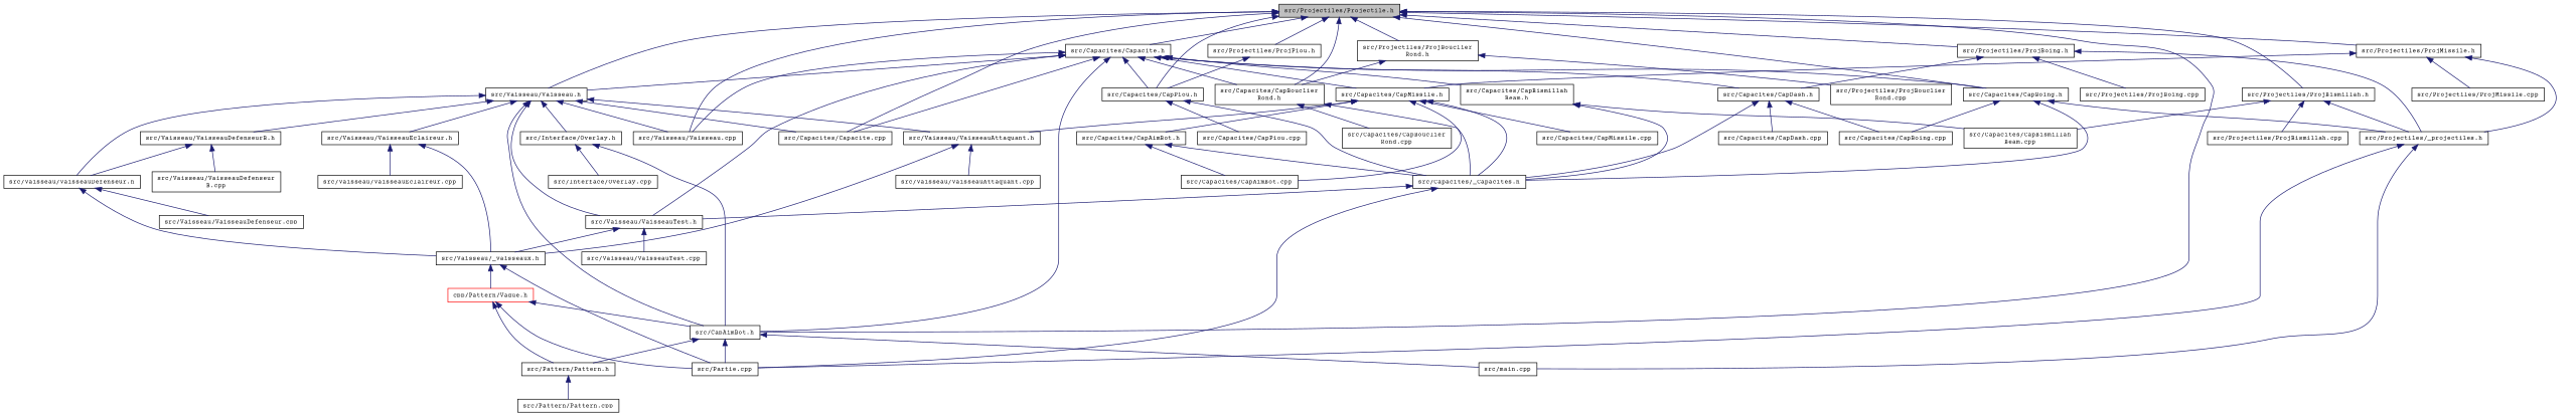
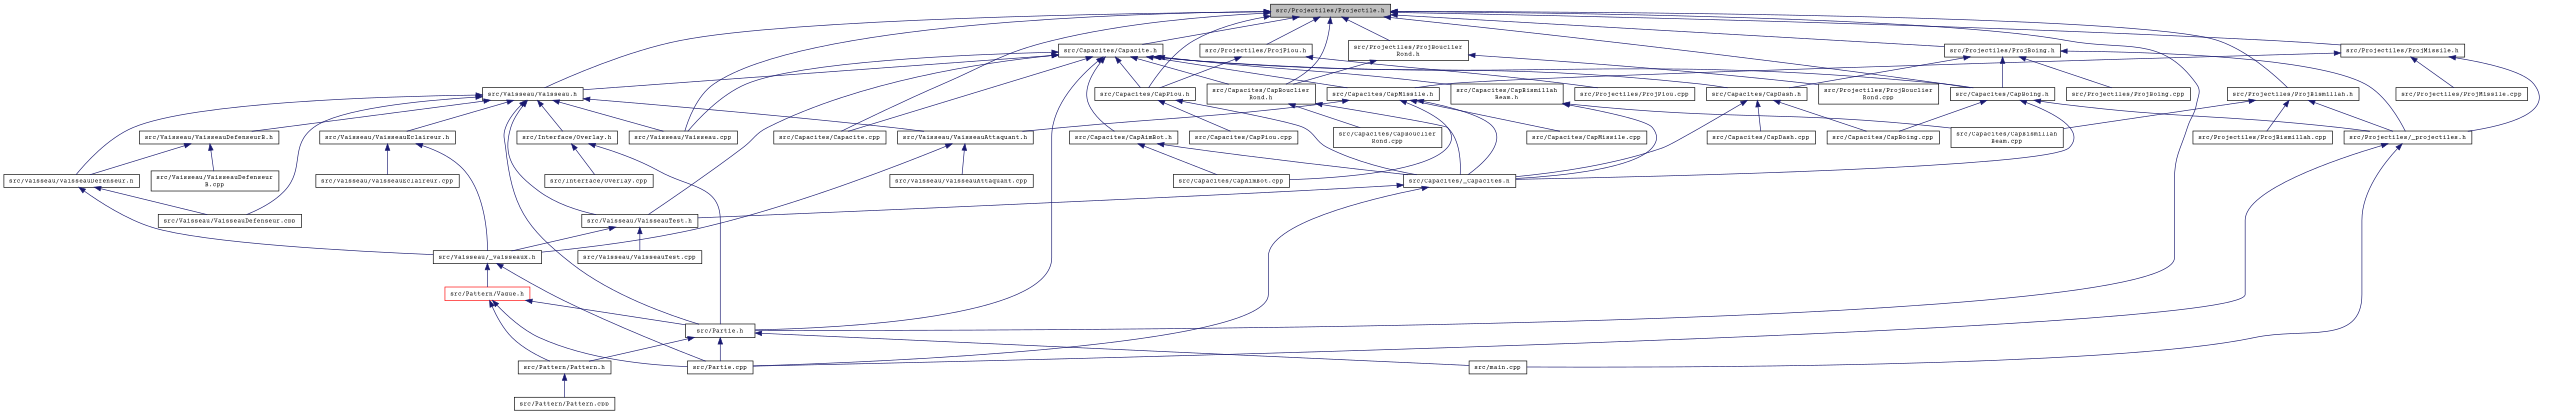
  digraph {
    fontname="Courier Prime"
    node [color=black fillcolor=white fontname="Courier Prime" fontsize=10 shape=record style=filled]
    edge [color=midnightblue dir=back fontname="Courier Prime" fontsize=10 labelfontname=Helvetica labelfontsize=10 style=solid]
    n1 [fillcolor=grey75 fontcolor=black height=0.2 label="src/Projectiles/Projectile.h" width=0.4]
    n2 [height=0.2 label="src/Capacites/Capacite.h" width=0.4]
    n3 [height=0.2 label="src/Capacites/CapBoing.h" width=0.4]
-   n4 [height=0.2 label="src/CapAimBot.h" width=0.4]
+   n4 [height=0.2 label="src/Partie.h" width=0.4]
    n5 [height=0.2 label="src/Capacites/CapPiou.h" width=0.4]
    n6 [height=0.2 label="src/Capacites/CapBouclier\lRond.h" width=0.4]
    n7 [height=0.2 label="src/Capacites/Capacite.cpp" width=0.4]
    n8 [height=0.2 label="src/Vaisseau/Vaisseau.h" width=0.4]
    n9 [height=0.2 label="src/Vaisseau/Vaisseau.cpp" width=0.4]
    n10 [height=0.2 label="src/Projectiles/ProjBoing.h" width=0.4]
    n11 [height=0.2 label="src/Projectiles/ProjPiou.h" width=0.4]
    n12 [height=0.2 label="src/Projectiles/ProjMissile.h" width=0.4]
    n13 [height=0.2 label="src/Projectiles/ProjBouclier\lRond.h" width=0.4]
    n14 [height=0.2 label="src/Projectiles/ProjBismillah.h" width=0.4]
    n15 [height=0.2 label="src/Vaisseau/VaisseauTest.h" width=0.4]
    n16 [height=0.2 label="src/Capacites/CapDash.h" width=0.4]
    n17 [height=0.2 label="src/Capacites/CapMissile.h" width=0.4]
    n18 [height=0.2 label="src/Capacites/CapAimBot.h" width=0.4]
    n19 [height=0.2 label="src/Capacites/CapBismillah\lBeam.h" width=0.4]
    n20 [height=0.2 label="src/Capacites/_Capacites.h" width=0.4]
    n21 [height=0.2 label="src/Capacites/CapBoing.cpp" width=0.4]
    n22 [height=0.2 label="src/Projectiles/_projectiles.h" width=0.4]
    n23 [height=0.2 label="src/Partie.cpp" width=0.4]
    n24 [height=0.2 label="src/Pattern/Pattern.h" width=0.4]
    n25 [height=0.2 label="src/main.cpp" width=0.4]
    n26 [height=0.2 label="src/Capacites/CapPiou.cpp" width=0.4]
    n27 [height=0.2 label="src/Capacites/CapBouclier\lRond.cpp" width=0.4]
    n28 [height=0.2 label="src/Vaisseau/VaisseauAttaquant.h" width=0.4]
    n29 [height=0.2 label="src/Interface/Overlay.h" width=0.4]
    n30 [height=0.2 label="src/Vaisseau/VaisseauEclaireur.h" width=0.4]
    n31 [height=0.2 label="src/Vaisseau/VaisseauDefenseur.h" width=0.4]
    n32 [height=0.2 label="src/Vaisseau/VaisseauDefenseurB.h" width=0.4]
    n33 [height=0.2 label="src/Projectiles/ProjBoing.cpp" width=0.4]
+   n34 [height=0.2 label="src/Projectiles/ProjPiou.cpp" width=0.4]
    n35 [height=0.2 label="src/Projectiles/ProjMissile.cpp" width=0.4]
    n36 [height=0.2 label="src/Projectiles/ProjBouclier\lRond.cpp" width=0.4]
    n37 [height=0.2 label="src/Capacites/CapBismillah\lBeam.cpp" width=0.4]
    n38 [height=0.2 label="src/Projectiles/ProjBismillah.cpp" width=0.4]
    n39 [height=0.2 label="src/Vaisseau/_vaisseaux.h" width=0.4]
    n40 [height=0.2 label="src/Vaisseau/VaisseauTest.cpp" width=0.4]
    n41 [height=0.2 label="src/Capacites/CapDash.cpp" width=0.4]
    n42 [height=0.2 label="src/Capacites/CapAimBot.cpp" width=0.4]
    n43 [height=0.2 label="src/Capacites/CapMissile.cpp" width=0.4]
-   n44 [color=red height=0.2 label="cpp/Pattern/Vague.h" width=0.4]
+   n44 [color=red height=0.2 label="src/Pattern/Vague.h" width=0.4]
    n45 [height=0.2 label="src/Pattern/Pattern.cpp" width=0.4]
    n46 [height=0.2 label="src/Vaisseau/VaisseauAttaquant.cpp" width=0.4]
    n47 [height=0.2 label="src/Interface/Overlay.cpp" width=0.4]
    n48 [height=0.2 label="src/Vaisseau/VaisseauEclaireur.cpp" width=0.4]
    n49 [height=0.2 label="src/Vaisseau/VaisseauDefenseur.cpp" width=0.4]
    n50 [height=0.2 label="src/Vaisseau/VaisseauDefenseur\lB.cpp" width=0.4]
    n1 -> n2
    n1 -> n3
    n1 -> n4
    n1 -> n5
    n1 -> n6
    n1 -> n7
    n1 -> n8
    n1 -> n9
    n1 -> n10
    n1 -> n11
    n1 -> n12
    n1 -> n13
    n1 -> n14
    n2 -> n3
    n2 -> n4
    n2 -> n5
    n2 -> n6
    n2 -> n7
    n2 -> n8
    n2 -> n9
    n2 -> n15
    n2 -> n16
    n2 -> n17
-   n17 -> n18
+   n2 -> n18
    n2 -> n19
    n3 -> n20
    n3 -> n21
    n3 -> n22
    n4 -> n23
    n4 -> n24
    n4 -> n25
    n5 -> n20
    n5 -> n26
    n6 -> n20
    n6 -> n27
    n8 -> n4
-   n8 -> n7
+   n8 -> n49
    n8 -> n9
    n8 -> n15
    n8 -> n28
    n8 -> n29
    n8 -> n30
    n8 -> n31
    n8 -> n32
+   n10 -> n3
    n10 -> n16
    n10 -> n22
    n10 -> n33
    n11 -> n5
+   n11 -> n34
    n12 -> n17
    n12 -> n22
    n12 -> n35
    n13 -> n6
    n13 -> n36
    n14 -> n22
    n14 -> n37
    n14 -> n38
    n15 -> n39
    n15 -> n40
    n16 -> n20
    n16 -> n21
    n16 -> n41
    n17 -> n20
    n17 -> n28
    n17 -> n42
    n17 -> n43
    n18 -> n20
    n18 -> n42
    n19 -> n20
    n19 -> n37
    n20 -> n15
    n20 -> n23
    n22 -> n23
    n22 -> n25
    n24 -> n45
    n28 -> n39
    n28 -> n46
    n29 -> n4
    n29 -> n47
    n30 -> n39
    n30 -> n48
    n31 -> n39
    n31 -> n49
    n32 -> n31
    n32 -> n50
    n39 -> n23
    n39 -> n44
    n44 -> n4
    n44 -> n23
    n44 -> n24
  }
